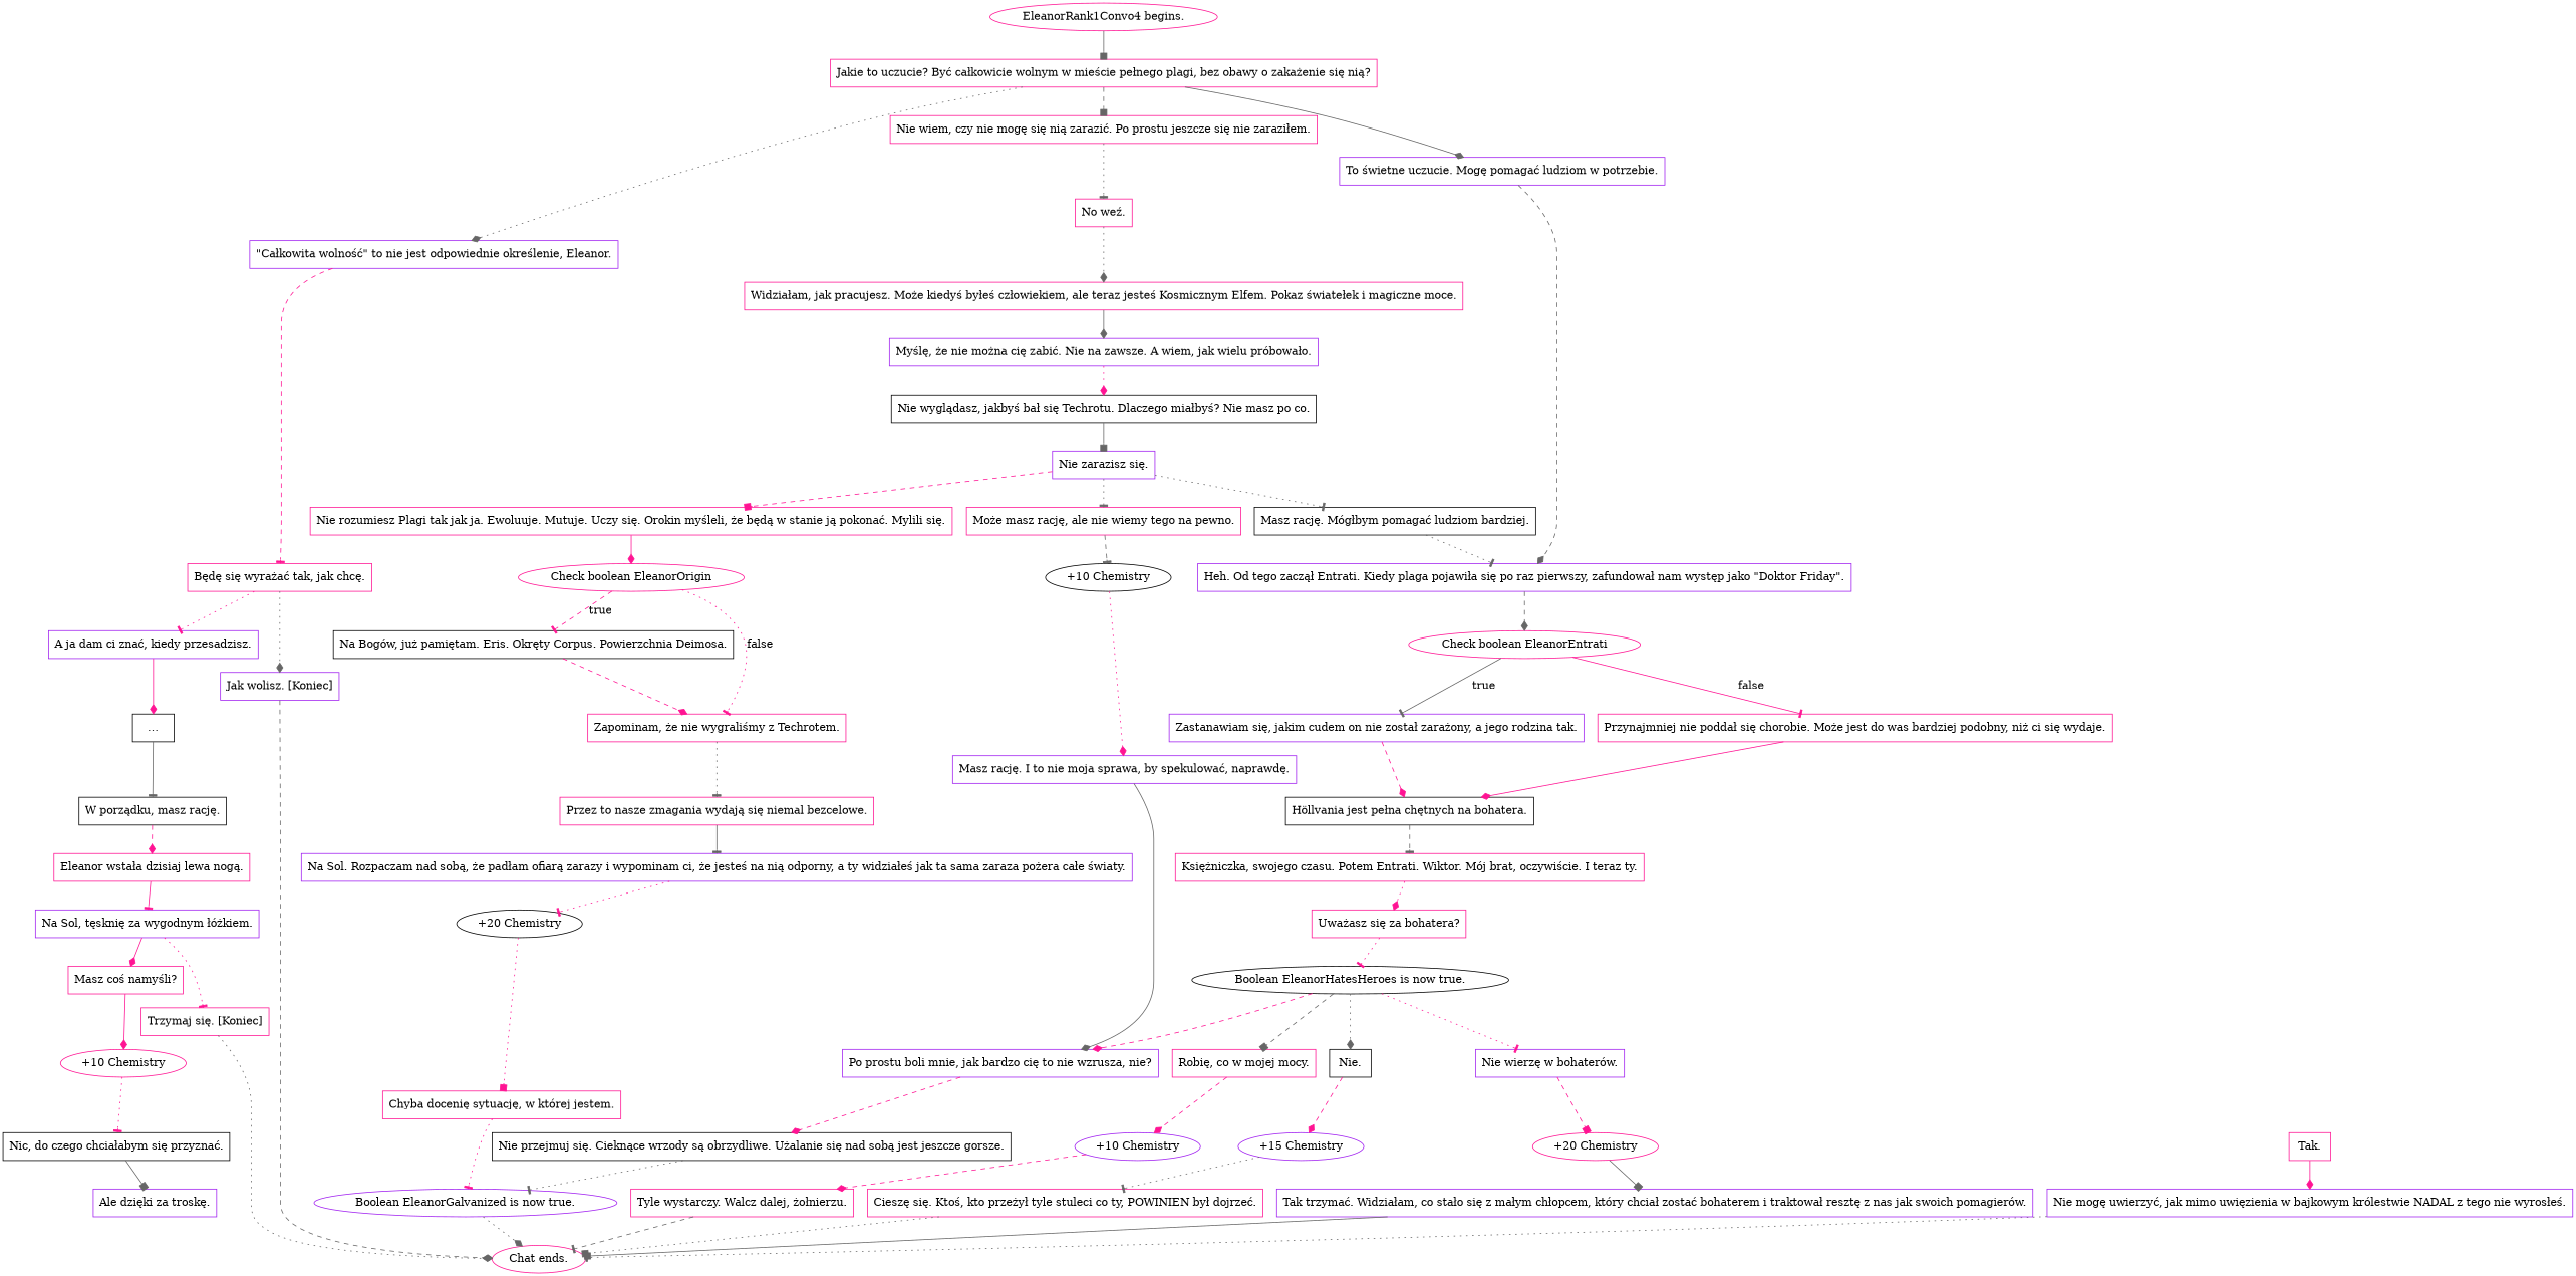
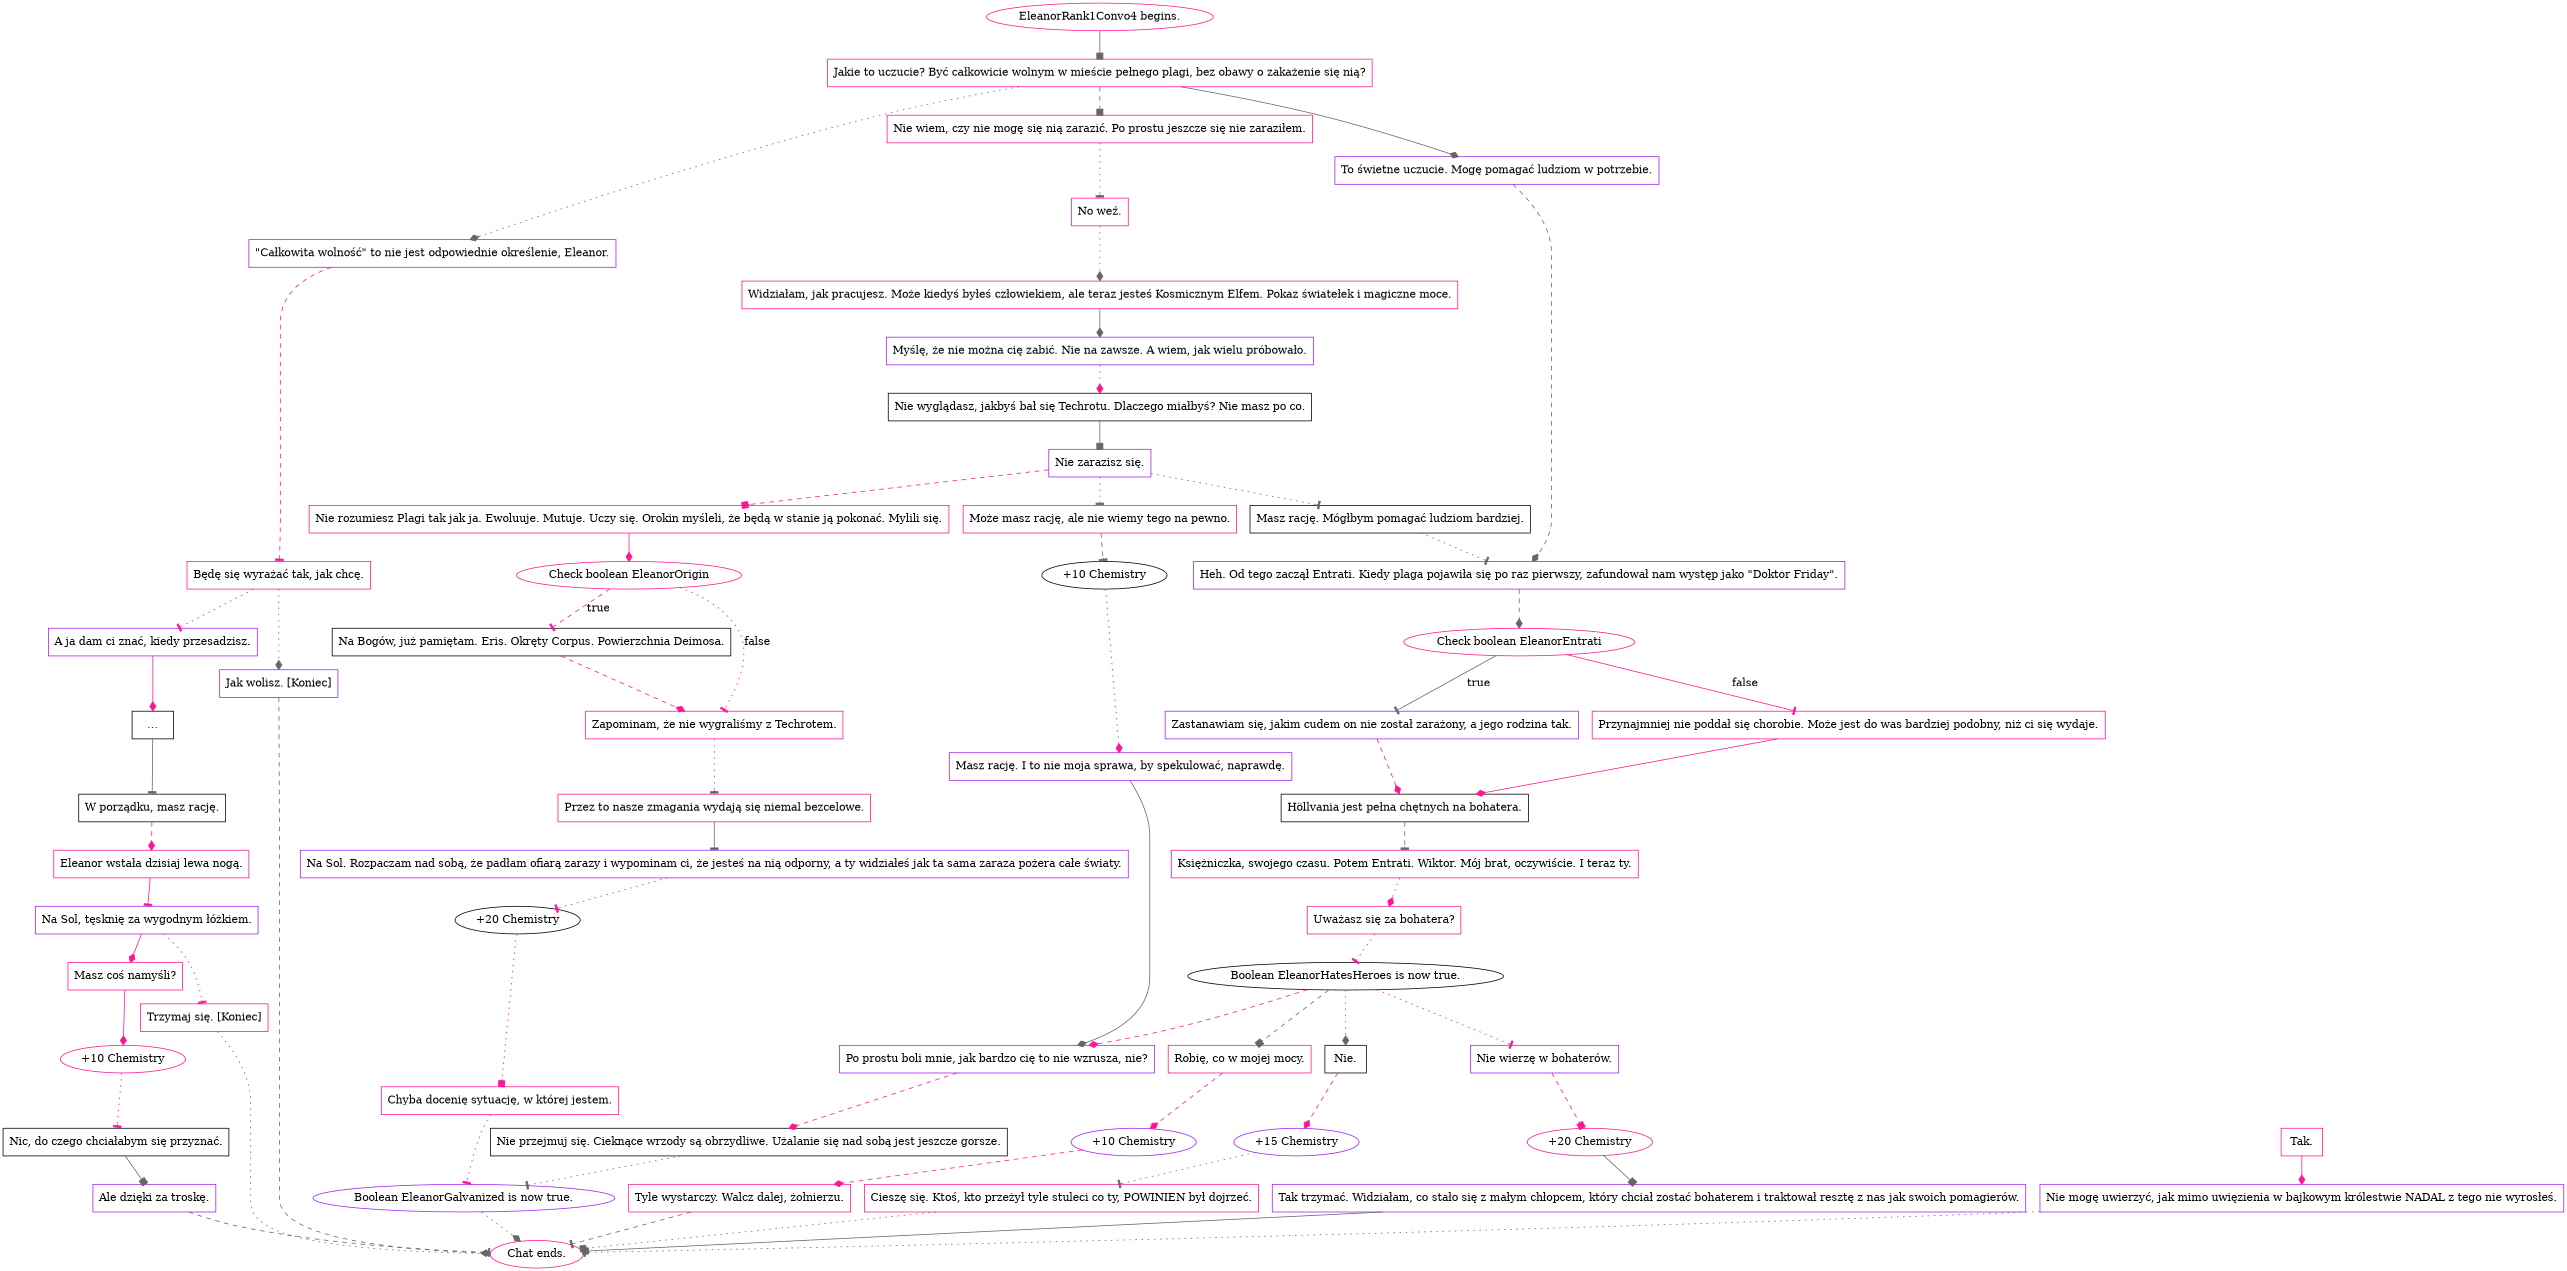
  digraph {
    node [color=deeppink shape=box]
    edge [arrowhead=diamond color=gray40 style=dotted]
    "EleanorRank1Convo4 begins." [shape=""]
    n2 [label="Jakie to uczucie? Być całkowicie wolnym w mieście pełnego plagi, bez obawy o zakażenie się nią?"]
    n3 [color=purple label="\"Całkowita wolność\" to nie jest odpowiednie określenie, Eleanor."]
    n4 [label="Nie wiem, czy nie mogę się nią zarazić. Po prostu jeszcze się nie zaraziłem."]
    n5 [color=purple label="To świetne uczucie. Mogę pomagać ludziom w potrzebie."]
    n6 [label="Będę się wyrażać tak, jak chcę."]
    n7 [label="No weź."]
    n8 [color=purple label="Heh. Od tego zaczął Entrati. Kiedy plaga pojawiła się po raz pierwszy, zafundował nam występ jako \"Doktor Friday\"."]
    n9 [color=purple label="A ja dam ci znać, kiedy przesadzisz."]
    n10 [color=purple label="Jak wolisz. [Koniec]"]
    n11 [label="Widziałam, jak pracujesz. Może kiedyś byłeś człowiekiem, ale teraz jesteś Kosmicznym Elfem. Pokaz światełek i magiczne moce."]
    n12 [label="Check boolean EleanorEntrati" shape=""]
    n13 [color=black label="…"]
    "Chat ends." [shape=""]
    n15 [color=purple label="Myślę, że nie można cię zabić. Nie na zawsze. A wiem, jak wielu próbowało."]
    n16 [color=purple label="Zastanawiam się, jakim cudem on nie został zarażony, a jego rodzina tak."]
    n17 [label="Przynajmniej nie poddał się chorobie. Może jest do was bardziej podobny, niż ci się wydaje."]
    n18 [color=black label="W porządku, masz rację."]
    n19 [color=black label="Nie wyglądasz, jakbyś bał się Techrotu. Dlaczego miałbyś? Nie masz po co."]
    n20 [color=black label="Höllvania jest pełna chętnych na bohatera."]
    n21 [label="Eleanor wstała dzisiaj lewa nogą."]
    n22 [color=purple label="Nie zarazisz się."]
    n23 [label="Księżniczka, swojego czasu. Potem Entrati. Wiktor. Mój brat, oczywiście. I teraz ty."]
    n24 [color=purple label="Na Sol, tęsknię za wygodnym łóżkiem."]
    n25 [label="Nie rozumiesz Plagi tak jak ja. Ewoluuje. Mutuje. Uczy się. Orokin myśleli, że będą w stanie ją pokonać. Mylili się."]
    n26 [label="Może masz rację, ale nie wiemy tego na pewno."]
    n27 [color=black label="Masz rację. Mógłbym pomagać ludziom bardziej."]
    n28 [label="Uważasz się za bohatera?"]
    n29 [label="Masz coś namyśli?"]
    n30 [label="Trzymaj się. [Koniec]"]
    n31 [label="Check boolean EleanorOrigin" shape=""]
    n32 [color=black label="+10 Chemistry" shape=""]
    n33 [color=black label="Boolean EleanorHatesHeroes is now true." shape=""]
    n34 [label="+10 Chemistry" shape=""]
    n35 [color=black label="Na Bogów, już pamiętam. Eris. Okręty Corpus. Powierzchnia Deimosa."]
    n36 [label="Zapominam, że nie wygraliśmy z Techrotem."]
    n37 [color=purple label="Masz rację. I to nie moja sprawa, by spekulować, naprawdę."]
    n38 [label="Robię, co w mojej mocy."]
    n39 [color=black label="Nie."]
    n40 [color=purple label="Nie wierzę w bohaterów."]
    n41 [color=purple label="Po prostu boli mnie, jak bardzo cię to nie wzrusza, nie?"]
    n42 [color=black label="Nic, do czego chciałabym się przyznać."]
    n43 [label="Przez to nasze zmagania wydają się niemal bezcelowe."]
    n44 [color=purple label="+10 Chemistry" shape=""]
    n45 [label="Tak."]
    n46 [color=purple label="Nie mogę uwierzyć, jak mimo uwięzienia w bajkowym królestwie NADAL z tego nie wyrosłeś."]
    n47 [color=purple label="+15 Chemistry" shape=""]
    n48 [label="+20 Chemistry" shape=""]
    n49 [color=purple label="Ale dzięki za troskę."]
    n50 [color=purple label="Na Sol. Rozpaczam nad sobą, że padłam ofiarą zarazy i wypominam ci, że jesteś na nią odporny, a ty widziałeś jak ta sama zaraza pożera całe światy."]
    n51 [color=black label="Nie przejmuj się. Cieknące wrzody są obrzydliwe. Użalanie się nad sobą jest jeszcze gorsze."]
    n52 [label="Tyle wystarczy. Walcz dalej, żołnierzu."]
    n53 [label="Cieszę się. Ktoś, kto przeżył tyle stuleci co ty, POWINIEN był dojrzeć."]
    n54 [color=purple label="Tak trzymać. Widziałam, co stało się z małym chłopcem, który chciał zostać bohaterem i traktował resztę z nas jak swoich pomagierów."]
    n55 [color=black label="+20 Chemistry" shape=""]
    n56 [color=purple label="Boolean EleanorGalvanized is now true." shape=""]
    n57 [label="Chyba docenię sytuację, w której jestem."]
    "EleanorRank1Convo4 begins." -> n2 [arrowhead=box style=solid]
    n2 -> n3
    n2 -> n4 [arrowhead=box style=dashed]
    n2 -> n5 [style=solid]
    n3 -> n6 [arrowhead=tee color=deeppink style=dashed]
    n4 -> n7 [arrowhead=tee]
    n5 -> n8 [style=dashed]
    n6 -> n9 [arrowhead=tee color=deeppink]
    n6 -> n10
    n7 -> n11
    n8 -> n12 [style=dashed]
    n9 -> n13 [color=deeppink style=solid]
    n10 -> "Chat ends." [style=dashed]
    n11 -> n15 [style=solid]
    n12 -> n16 [arrowhead=tee label=true style=solid]
    n12 -> n17 [arrowhead=tee color=deeppink label=false style=solid]
    n13 -> n18 [arrowhead=tee style=solid]
    n15 -> n19 [color=deeppink]
    n16 -> n20 [color=deeppink style=dashed]
    n17 -> n20 [color=deeppink style=solid]
    n18 -> n21 [color=deeppink style=dashed]
    n19 -> n22 [arrowhead=box style=solid]
    n20 -> n23 [arrowhead=tee style=dashed]
    n21 -> n24 [arrowhead=tee color=deeppink style=solid]
    n22 -> n25 [arrowhead=box color=deeppink style=dashed]
    n22 -> n26 [arrowhead=tee]
    n22 -> n27 [arrowhead=tee]
    n23 -> n28 [color=deeppink]
    n24 -> n29 [color=deeppink style=solid]
    n24 -> n30 [arrowhead=tee color=deeppink]
    n25 -> n31 [color=deeppink style=solid]
    n26 -> n32 [arrowhead=tee style=dashed]
    n27 -> n8 [arrowhead=tee]
    n28 -> n33 [arrowhead=tee color=deeppink]
    n29 -> n34 [color=deeppink style=solid]
    n30 -> "Chat ends."
    n31 -> n35 [arrowhead=tee color=deeppink label=true style=dashed]
    n31 -> n36 [arrowhead=tee color=deeppink label=false]
    n32 -> n37 [color=deeppink]
    n33 -> n38 [arrowhead=box style=dashed]
    n33 -> n39
    n33 -> n40 [arrowhead=tee color=deeppink]
    n33 -> n41 [color=deeppink style=dashed]
    n34 -> n42 [arrowhead=tee color=deeppink]
    n35 -> n36 [color=deeppink style=dashed]
    n36 -> n43 [arrowhead=tee]
    n37 -> n41 [style=solid]
    n38 -> n44 [color=deeppink style=dashed]
    n39 -> n47 [color=deeppink style=dashed]
    n40 -> n48 [arrowhead=box color=deeppink style=dashed]
    n41 -> n51 [color=deeppink style=dashed]
    n42 -> n49 [arrowhead=box style=solid]
    n43 -> n50 [arrowhead=tee style=solid]
    n44 -> n52 [color=deeppink style=dashed]
    n45 -> n46 [color=deeppink style=solid]
    n46 -> "Chat ends." [arrowhead=tee]
    n47 -> n53 [arrowhead=tee]
    n48 -> n54 [arrowhead=box style=solid]
+   n49 -> "Chat ends." [arrowhead=tee style=dashed]
    n50 -> n55 [arrowhead=tee color=deeppink]
    n51 -> n56 [arrowhead=tee]
    n52 -> "Chat ends." [arrowhead=tee style=dashed]
    n53 -> "Chat ends." [arrowhead=box]
    n54 -> "Chat ends." [arrowhead=box style=solid]
    n55 -> n57 [arrowhead=box color=deeppink]
    n56 -> "Chat ends."
    n57 -> n56 [arrowhead=tee color=deeppink]
  }
